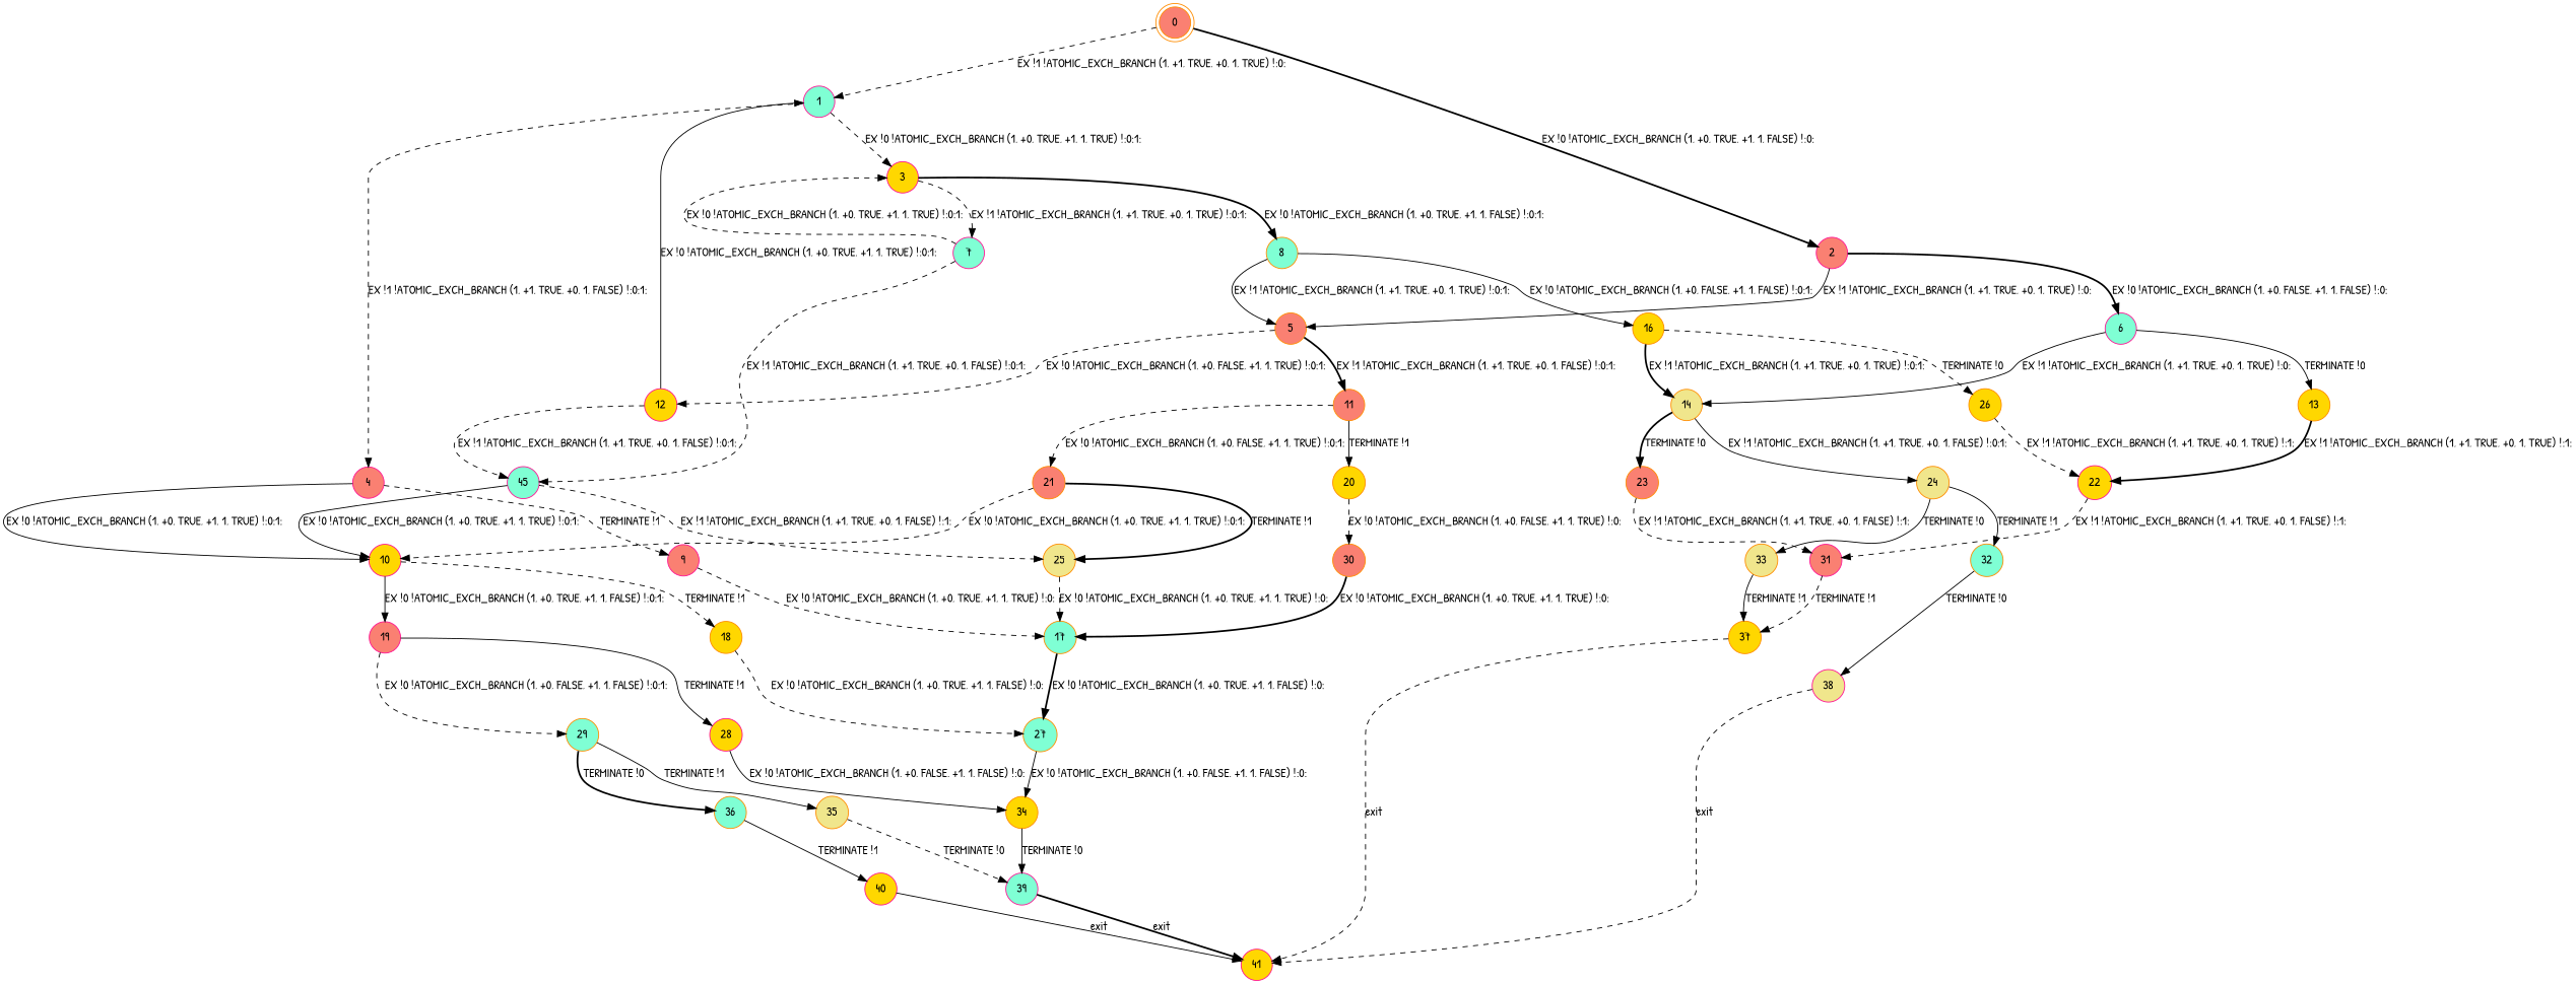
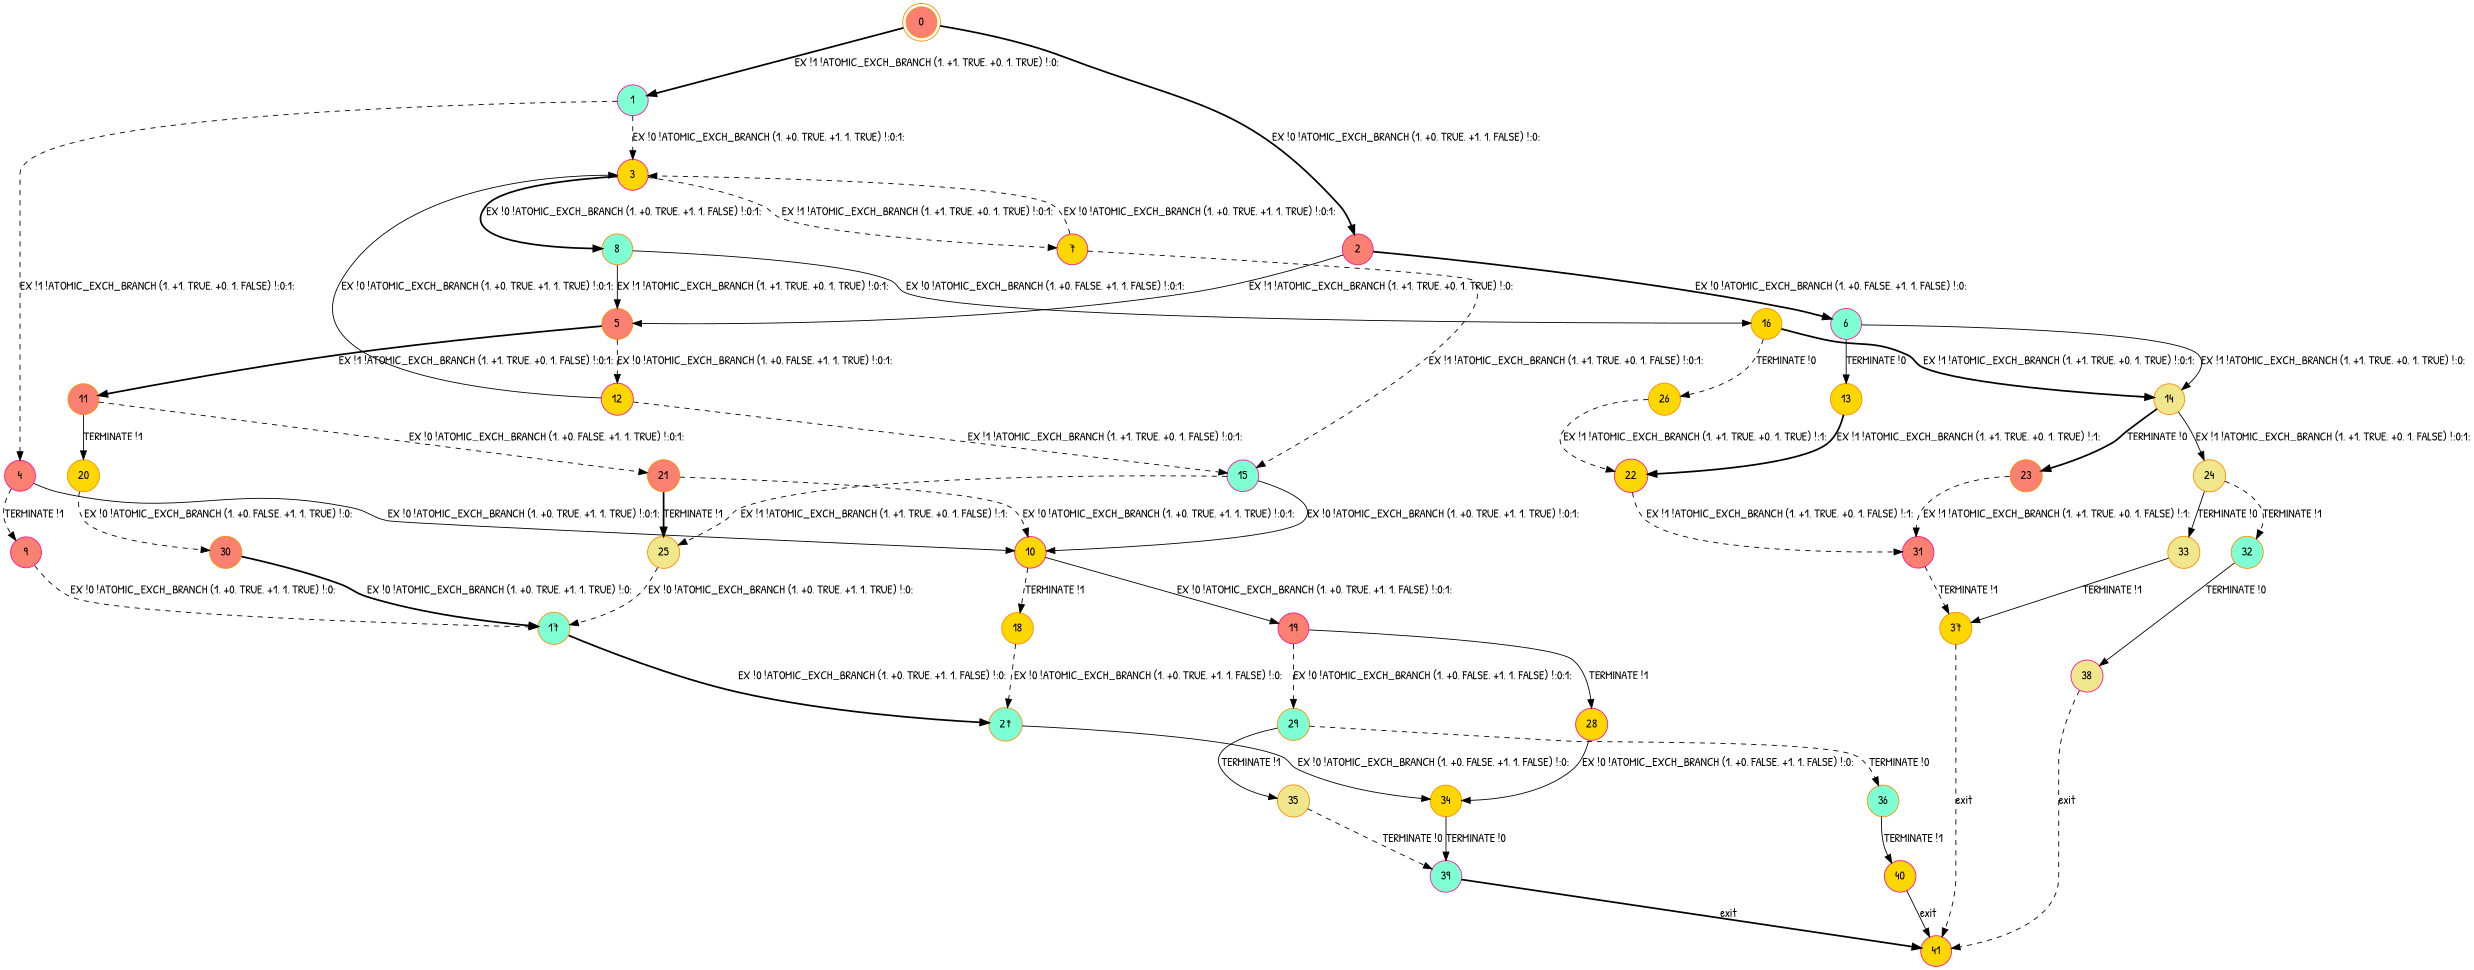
  digraph {
    fontname="Patrick Hand"
    node [color=darkorange fillcolor=gold fontname="Patrick Hand" shape=circle style=filled]
    edge [fontname="Patrick Hand" style=dashed]
    0 [fillcolor=salmon peripheries=2]
    1 [color=deeppink fillcolor=aquamarine]
    2 [color=deeppink fillcolor=salmon]
    3 [color=deeppink]
    4 [color=deeppink fillcolor=salmon]
    5 [fillcolor=salmon]
    6 [color=deeppink fillcolor=aquamarine]
-   7 [color=deeppink fillcolor=aquamarine]
+   7 [color=deeppink]
    8 [fillcolor=aquamarine]
    9 [color=deeppink fillcolor=salmon]
    10 [color=deeppink]
    11 [fillcolor=salmon]
    12 [color=deeppink]
    13
    14 [fillcolor=khaki]
-   15 [color=deeppink fillcolor=aquamarine label=45]
+   15 [color=deeppink fillcolor=aquamarine]
    16
    17 [fillcolor=aquamarine]
    18
    19 [color=deeppink fillcolor=salmon]
    20
    21 [fillcolor=salmon]
    22 [color=deeppink]
    23 [fillcolor=salmon]
    24 [fillcolor=khaki]
    25 [fillcolor=khaki]
    26
    27 [fillcolor=aquamarine]
    28 [color=deeppink]
    29 [fillcolor=aquamarine]
    30 [fillcolor=salmon]
    31 [color=deeppink fillcolor=salmon]
    32 [fillcolor=aquamarine]
    33 [fillcolor=khaki]
    34
    35 [fillcolor=khaki]
    36 [fillcolor=aquamarine]
    37
    38 [color=deeppink fillcolor=khaki]
    39 [color=deeppink fillcolor=aquamarine]
    40 [color=deeppink]
    41 [color=deeppink]
-   0 -> 1 [label="EX !1 !ATOMIC_EXCH_BRANCH (1, +1, TRUE, +0, 1, TRUE) !:0:"]
+   0 -> 1 [label="EX !1 !ATOMIC_EXCH_BRANCH (1, +1, TRUE, +0, 1, TRUE) !:0:" style=bold]
    0 -> 2 [label="EX !0 !ATOMIC_EXCH_BRANCH (1, +0, TRUE, +1, 1, FALSE) !:0:" style=bold]
    1 -> 3 [label="EX !0 !ATOMIC_EXCH_BRANCH (1, +0, TRUE, +1, 1, TRUE) !:0:1:"]
    1 -> 4 [label="EX !1 !ATOMIC_EXCH_BRANCH (1, +1, TRUE, +0, 1, FALSE) !:0:1:"]
    2 -> 5 [label="EX !1 !ATOMIC_EXCH_BRANCH (1, +1, TRUE, +0, 1, TRUE) !:0:" style=solid]
    2 -> 6 [label="EX !0 !ATOMIC_EXCH_BRANCH (1, +0, FALSE, +1, 1, FALSE) !:0:" style=bold]
    3 -> 7 [label="EX !1 !ATOMIC_EXCH_BRANCH (1, +1, TRUE, +0, 1, TRUE) !:0:1:"]
    3 -> 8 [label="EX !0 !ATOMIC_EXCH_BRANCH (1, +0, TRUE, +1, 1, FALSE) !:0:1:" style=bold]
    4 -> 9 [label="TERMINATE !1"]
    4 -> 10 [label="EX !0 !ATOMIC_EXCH_BRANCH (1, +0, TRUE, +1, 1, TRUE) !:0:1:" style=solid]
    5 -> 11 [label="EX !1 !ATOMIC_EXCH_BRANCH (1, +1, TRUE, +0, 1, FALSE) !:0:1:" style=bold]
    5 -> 12 [label="EX !0 !ATOMIC_EXCH_BRANCH (1, +0, FALSE, +1, 1, TRUE) !:0:1:"]
    6 -> 13 [label="TERMINATE !0" style=solid]
    6 -> 14 [label="EX !1 !ATOMIC_EXCH_BRANCH (1, +1, TRUE, +0, 1, TRUE) !:0:" style=solid]
    7 -> 3 [label="EX !0 !ATOMIC_EXCH_BRANCH (1, +0, TRUE, +1, 1, TRUE) !:0:1:"]
    7 -> 15 [label="EX !1 !ATOMIC_EXCH_BRANCH (1, +1, TRUE, +0, 1, FALSE) !:0:1:"]
    8 -> 5 [label="EX !1 !ATOMIC_EXCH_BRANCH (1, +1, TRUE, +0, 1, TRUE) !:0:1:" style=solid]
    8 -> 16 [label="EX !0 !ATOMIC_EXCH_BRANCH (1, +0, FALSE, +1, 1, FALSE) !:0:1:" style=solid]
    9 -> 17 [label="EX !0 !ATOMIC_EXCH_BRANCH (1, +0, TRUE, +1, 1, TRUE) !:0:"]
    10 -> 18 [label="TERMINATE !1"]
    10 -> 19 [label="EX !0 !ATOMIC_EXCH_BRANCH (1, +0, TRUE, +1, 1, FALSE) !:0:1:" style=solid]
    11 -> 20 [label="TERMINATE !1" style=solid]
    11 -> 21 [label="EX !0 !ATOMIC_EXCH_BRANCH (1, +0, FALSE, +1, 1, TRUE) !:0:1:"]
-   12 -> 1 [label="EX !0 !ATOMIC_EXCH_BRANCH (1, +0, TRUE, +1, 1, TRUE) !:0:1:" style=solid]
+   12 -> 3 [label="EX !0 !ATOMIC_EXCH_BRANCH (1, +0, TRUE, +1, 1, TRUE) !:0:1:" style=solid]
    12 -> 15 [label="EX !1 !ATOMIC_EXCH_BRANCH (1, +1, TRUE, +0, 1, FALSE) !:0:1:"]
    13 -> 22 [label="EX !1 !ATOMIC_EXCH_BRANCH (1, +1, TRUE, +0, 1, TRUE) !:1:" style=bold]
    14 -> 23 [label="TERMINATE !0" style=bold]
    14 -> 24 [label="EX !1 !ATOMIC_EXCH_BRANCH (1, +1, TRUE, +0, 1, FALSE) !:0:1:" style=solid]
    15 -> 10 [label="EX !0 !ATOMIC_EXCH_BRANCH (1, +0, TRUE, +1, 1, TRUE) !:0:1:" style=solid]
    15 -> 25 [label="EX !1 !ATOMIC_EXCH_BRANCH (1, +1, TRUE, +0, 1, FALSE) !:1:"]
    16 -> 14 [label="EX !1 !ATOMIC_EXCH_BRANCH (1, +1, TRUE, +0, 1, TRUE) !:0:1:" style=bold]
    16 -> 26 [label="TERMINATE !0"]
    17 -> 27 [label="EX !0 !ATOMIC_EXCH_BRANCH (1, +0, TRUE, +1, 1, FALSE) !:0:" style=bold]
    18 -> 27 [label="EX !0 !ATOMIC_EXCH_BRANCH (1, +0, TRUE, +1, 1, FALSE) !:0:"]
    19 -> 28 [label="TERMINATE !1" style=solid]
    19 -> 29 [label="EX !0 !ATOMIC_EXCH_BRANCH (1, +0, FALSE, +1, 1, FALSE) !:0:1:"]
    20 -> 30 [label="EX !0 !ATOMIC_EXCH_BRANCH (1, +0, FALSE, +1, 1, TRUE) !:0:"]
    21 -> 10 [label="EX !0 !ATOMIC_EXCH_BRANCH (1, +0, TRUE, +1, 1, TRUE) !:0:1:"]
    21 -> 25 [label="TERMINATE !1" style=bold]
    22 -> 31 [label="EX !1 !ATOMIC_EXCH_BRANCH (1, +1, TRUE, +0, 1, FALSE) !:1:"]
    23 -> 31 [label="EX !1 !ATOMIC_EXCH_BRANCH (1, +1, TRUE, +0, 1, FALSE) !:1:"]
-   24 -> 32 [label="TERMINATE !1" style=solid]
+   24 -> 32 [label="TERMINATE !1"]
    24 -> 33 [label="TERMINATE !0" style=solid]
    25 -> 17 [label="EX !0 !ATOMIC_EXCH_BRANCH (1, +0, TRUE, +1, 1, TRUE) !:0:"]
    26 -> 22 [label="EX !1 !ATOMIC_EXCH_BRANCH (1, +1, TRUE, +0, 1, TRUE) !:1:"]
    27 -> 34 [label="EX !0 !ATOMIC_EXCH_BRANCH (1, +0, FALSE, +1, 1, FALSE) !:0:" style=solid]
    28 -> 34 [label="EX !0 !ATOMIC_EXCH_BRANCH (1, +0, FALSE, +1, 1, FALSE) !:0:" style=solid]
    29 -> 35 [label="TERMINATE !1" style=solid]
-   29 -> 36 [label="TERMINATE !0" style=bold]
+   29 -> 36 [label="TERMINATE !0"]
    30 -> 17 [label="EX !0 !ATOMIC_EXCH_BRANCH (1, +0, TRUE, +1, 1, TRUE) !:0:" style=bold]
    31 -> 37 [label="TERMINATE !1"]
    32 -> 38 [label="TERMINATE !0" style=solid]
    33 -> 37 [label="TERMINATE !1" style=solid]
    34 -> 39 [label="TERMINATE !0" style=solid]
    35 -> 39 [label="TERMINATE !0"]
    36 -> 40 [label="TERMINATE !1" style=solid]
    37 -> 41 [label=exit]
    38 -> 41 [label=exit]
    39 -> 41 [label=exit style=bold]
    40 -> 41 [label=exit style=solid]
  }
